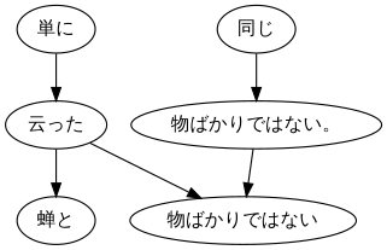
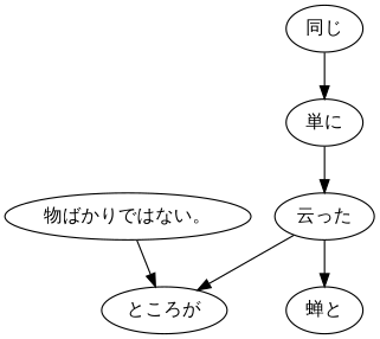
  digraph {
    n1 [label="単に"]
    n2 [label="云った"]
    n3 [label="蝉と"]
-   n4 [label="物ばかりではない"]
+   n4 [label="ところが"]
    n5 [label="物ばかりではない。"]
    n6 [label="同じ"]
    n1 -> n2
    n2 -> n3
    n2 -> n4
    n5 -> n4
-   n6 -> n5
+   n6 -> n1
  }
